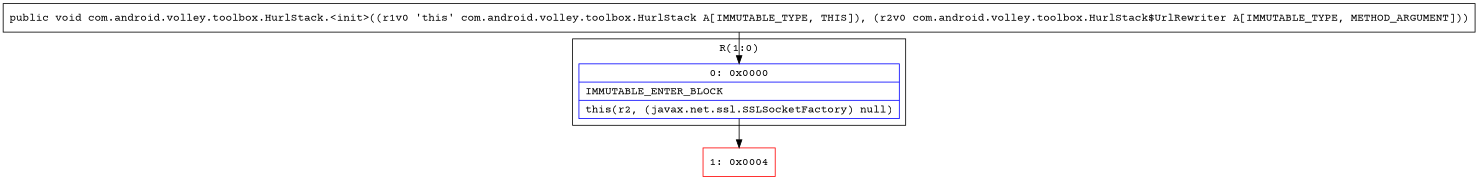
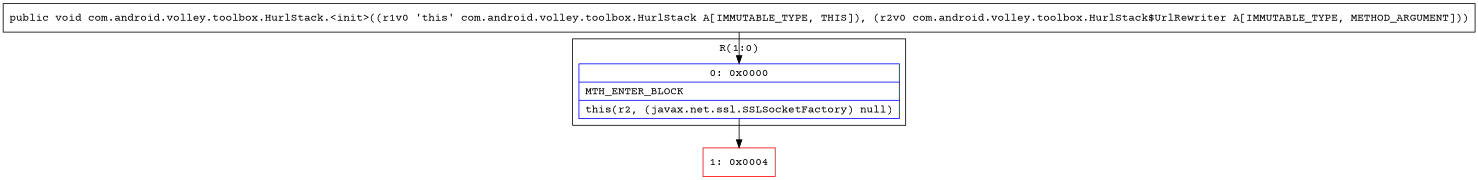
  digraph {
    fontname="Courier Prime"
    node [shape=record fontname="Courier Prime"]
    edge [fontname="Courier Prime"]
-   n1 [color=blue label="{0\:\ 0x0000|IMMUTABLE_ENTER_BLOCK\l|this(r2, (javax.net.ssl.SSLSocketFactory) null)\l}"]
+   n1 [color=blue label="{0\:\ 0x0000|MTH_ENTER_BLOCK\l|this(r2, (javax.net.ssl.SSLSocketFactory) null)\l}"]
    n2 [color=red label="{1\:\ 0x0004}"]
    n3 [label="{public void com.android.volley.toolbox.HurlStack.\<init\>((r1v0 'this' com.android.volley.toolbox.HurlStack A[IMMUTABLE_TYPE, THIS]), (r2v0 com.android.volley.toolbox.HurlStack$UrlRewriter A[IMMUTABLE_TYPE, METHOD_ARGUMENT])) }"]
    subgraph cluster_1 {
      label="R(1:0)"
      n1
    }
    n1 -> n2
    n3 -> n1
  }
